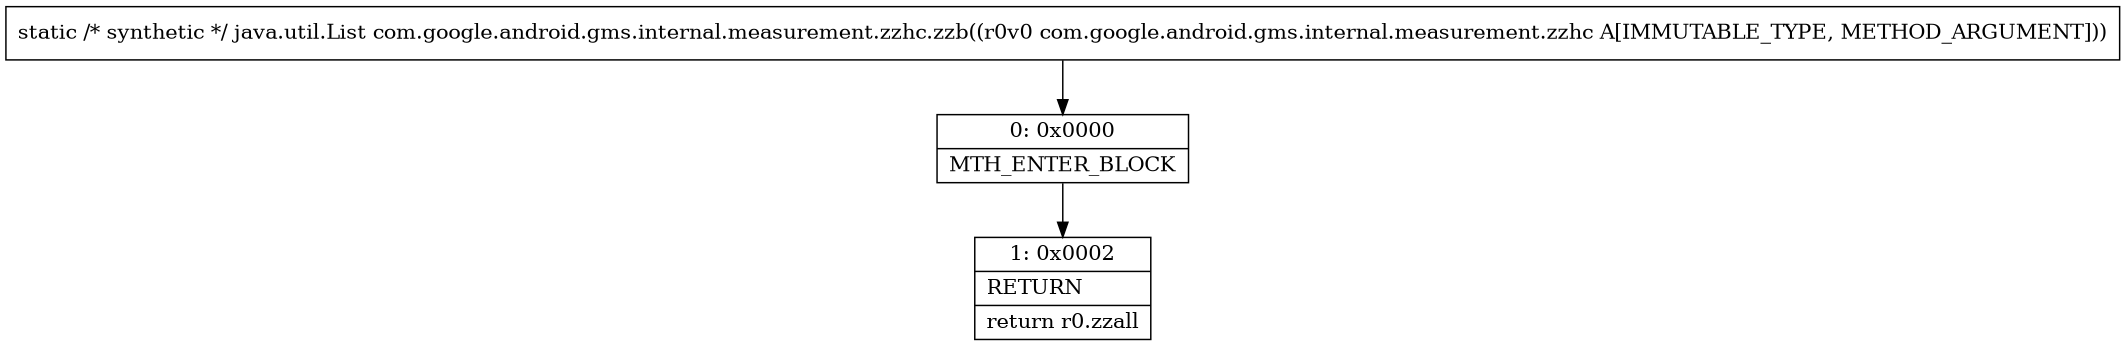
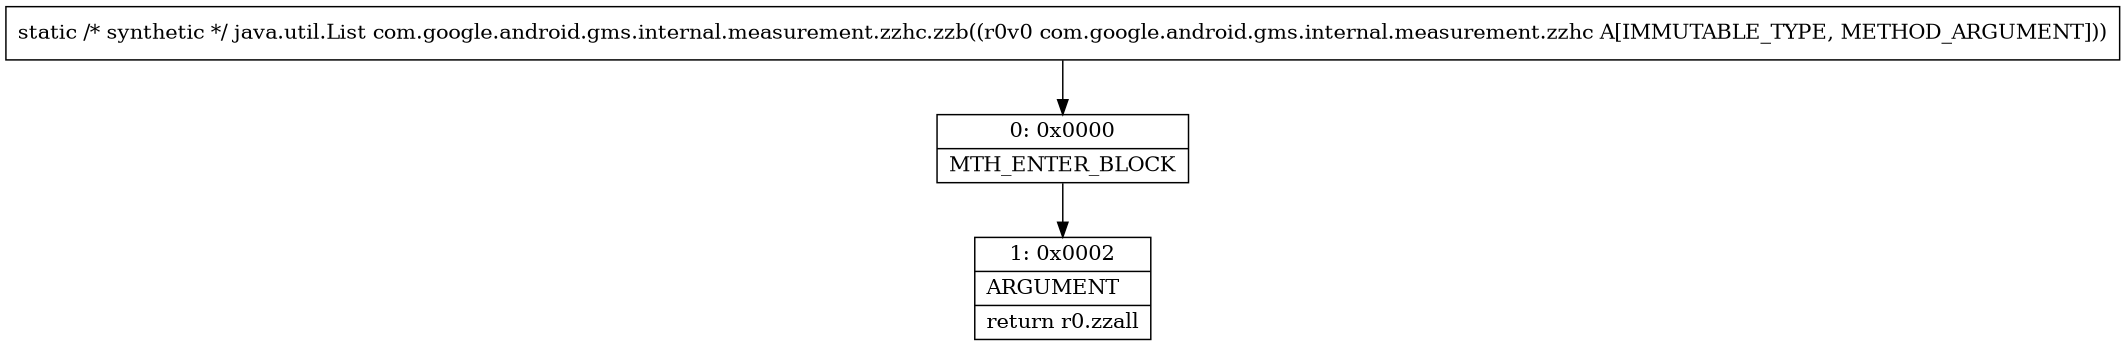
  digraph {
    node [shape=record]
    n1 [label="{0\:\ 0x0000|MTH_ENTER_BLOCK\l}"]
-   n2 [label="{1\:\ 0x0002|RETURN\l|return r0.zzall\l}"]
+   n2 [label="{1\:\ 0x0002|ARGUMENT\l|return r0.zzall\l}"]
    n3 [label="{static \/* synthetic *\/ java.util.List com.google.android.gms.internal.measurement.zzhc.zzb((r0v0 com.google.android.gms.internal.measurement.zzhc A[IMMUTABLE_TYPE, METHOD_ARGUMENT])) }"]
    n1 -> n2
    n3 -> n1
  }
